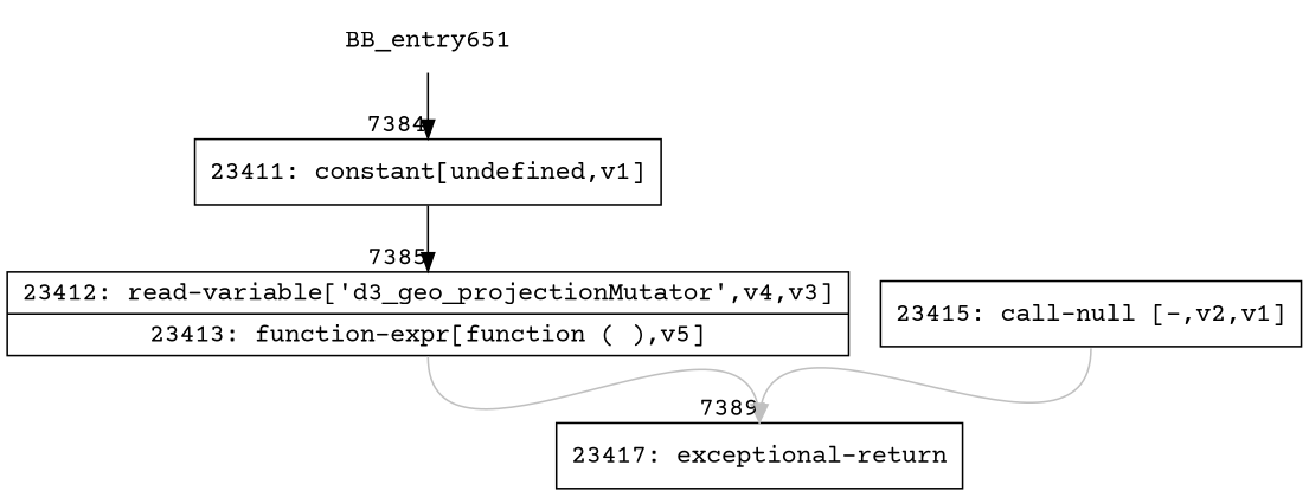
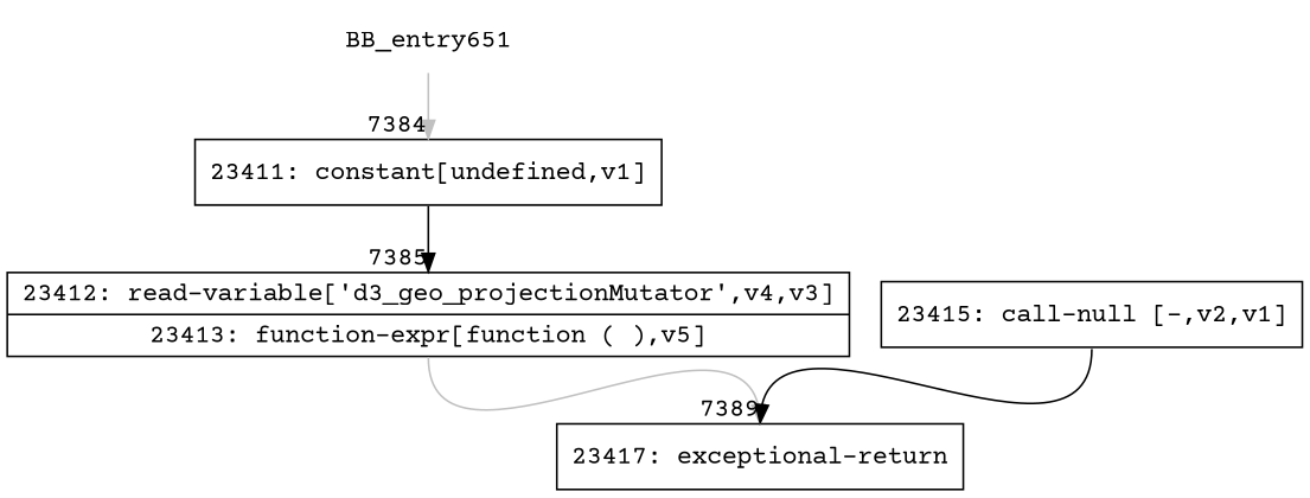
  digraph {
    fontname="Courier Prime"
    rankdir=TD
    node [fontname="Courier Prime" shape=record]
    edge [fontname="Courier Prime" headport=n tailport=s]
    n1 [label=BB_entry651 shape=none]
    n2 [label="{23411: constant[undefined,v1]}"]
    n3 [label="{23412: read-variable['d3_geo_projectionMutator',v4,v3]|23413: function-expr[function ( ),v5]}"]
    n4 [label="{23417: exceptional-return}"]
    n5 [label="{23415: call-null [-,v2,v1]}"]
-   n1 -> n2 [headlabel="    7384"]
+   n1 -> n2 [headlabel="    7384" color=gray]
    n2 -> n3 [headlabel="      7385"]
    n3 -> n4 [color=gray headlabel="      7389"]
-   n5 -> n4 [color=gray]
+   n5 -> n4 [color=black]
  }
